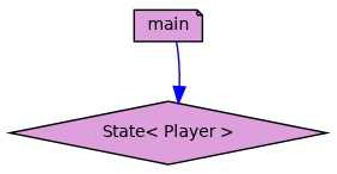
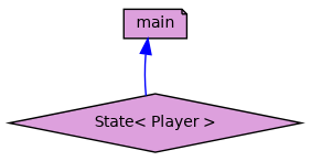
  digraph {
    node [color=black fillcolor=plum fontname=Helvetica fontsize=10 style=filled]
    n1 [fontcolor=black height=0.2 label=main shape=note width=0.4]
    n2 [height=0.2 label="State\< Player \>" shape=diamond width=0.4]
-   n2 -> n1 [color=blue dir=back fontname=Helvetica fontsize=10 labelfontname=Helvetica labelfontsize=10 style=solid]
+   n1 -> n2 [color=blue dir=back fontname=Helvetica fontsize=10 labelfontname=Helvetica labelfontsize=10 style=solid]
  }
